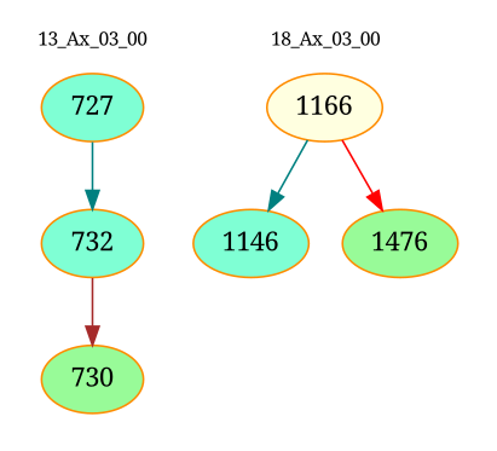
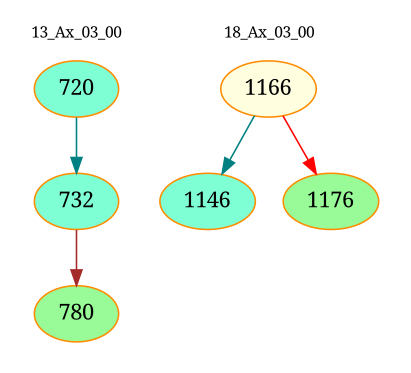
  digraph {
    fontname="Noto Serif"
    node [color=darkorange fillcolor=aquamarine fontname="Noto Serif" style=filled]
    edge [color=teal fontname="Noto Serif"]
    n1 [label=732]
-   n2 [label=727]
-   n3 [fillcolor=palegreen label=730]
+   n2 [label=720]
+   n3 [fillcolor=palegreen label=780]
    n4 [fillcolor=lightyellow label=1166]
    n5 [label=1146]
-   n6 [fillcolor=palegreen label=1476]
+   n6 [fillcolor=palegreen label=1176]
    subgraph cluster_1 {
      color=white
      fontsize=10
      label="13_Ax_03_00"
      n1
      n2
      n3
    }
    subgraph cluster_2 {
      color=white
      fontsize=10
      label="18_Ax_03_00"
      n4
      n5
      n6
    }
    n1 -> n3 [color=brown]
    n2 -> n1
    n4 -> n5
    n4 -> n6 [color=red]
  }
